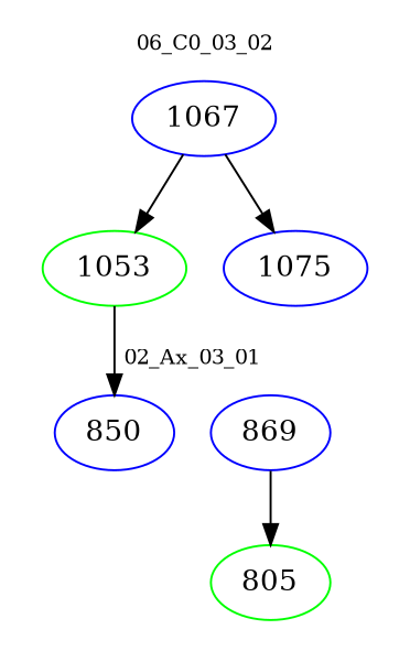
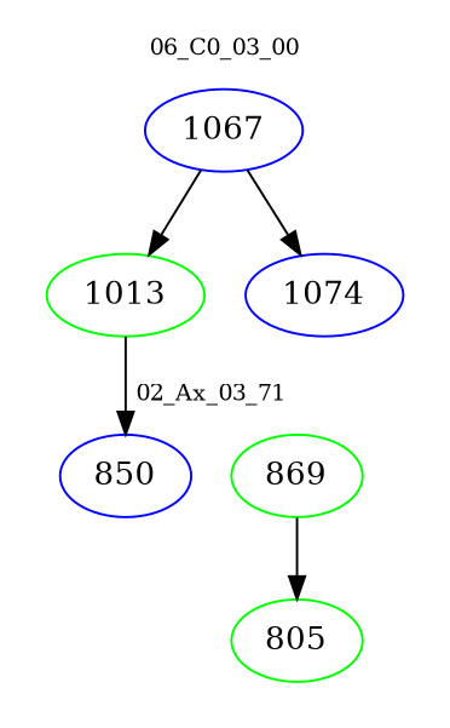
  digraph {
    node [color=blue]
    edge [color=black]
-   n1 [label=869]
+   n1 [color=green label=869]
    n2 [label=850]
    n3 [color=green label=805]
    n4 [label=1067]
-   n5 [color=green label=1053]
-   n6 [label=1075]
+   n5 [color=green label=1013]
+   n6 [label=1074]
    subgraph cluster_1 {
      color=white
      fontsize=10
-     label="02_Ax_03_01"
+     label="02_Ax_03_71"
      n1
      n2
      n3
    }
    subgraph cluster_2 {
      color=white
      fontsize=10
-     label="06_C0_03_02"
+     label="06_C0_03_00"
      n4
      n5
      n6
    }
    n1 -> n3
    n4 -> n5
    n4 -> n6
    n5 -> n2
  }
